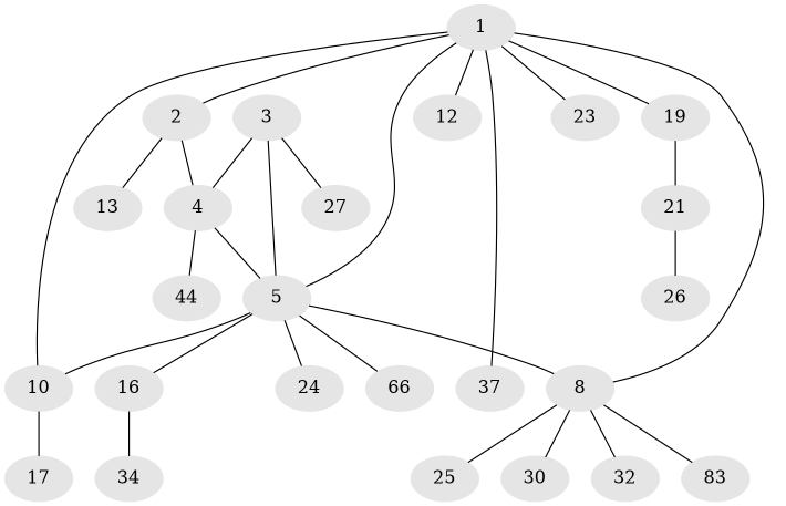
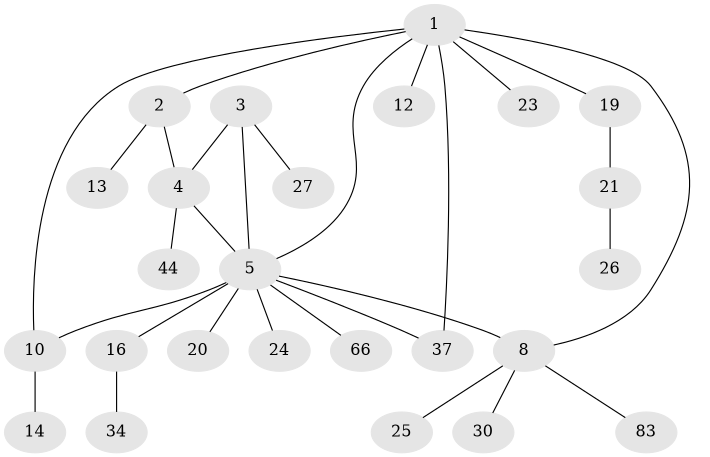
  graph {
    node [color=gray90 style=filled]
    1
    2
    5 [super="+6+7"]
    8 [super="+15"]
    10 [super="+11+28"]
    12 [super="+18+17"]
    19
    23
    37
    4 [super="+22"]
    13
    16
+   20 [super="+46"]
    24
    n15 [label=66]
    25
    30
-   32
    n19 [label=83]
-   14 [super="+39" label=17]
+   14 [super="+39"]
    21 [super="+29"]
    44
    3 [super="+47+40"]
    27 [super="+48"]
    34 [super="+49"]
    26
    1 -- 2
    1 -- 5
    1 -- 8
    1 -- 10
    1 -- 12
    1 -- 19
    1 -- 23
    1 -- 37
    2 -- 4
    2 -- 13
    5 -- 8 [weight=2]
    5 -- 10
+   5 -- 37
    5 -- 16
+   5 -- 20
    5 -- 24
    5 -- n15
    8 -- 25
    8 -- 30
-   8 -- 32
    8 -- n19
    10 -- 14
    19 -- 21
    4 -- 5 [weight=2]
    4 -- 44
    16 -- 34
    21 -- 26
    3 -- 5 [weight=2]
    3 -- 4
    3 -- 27
  }
